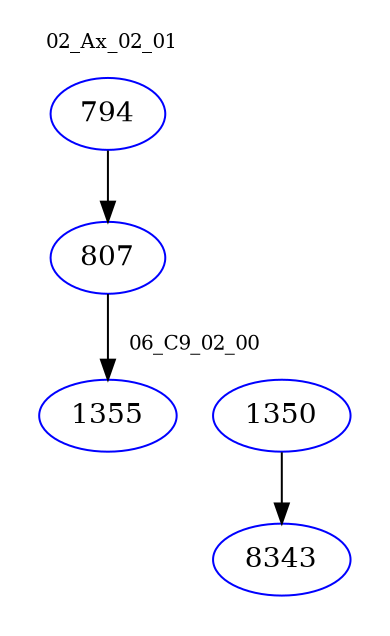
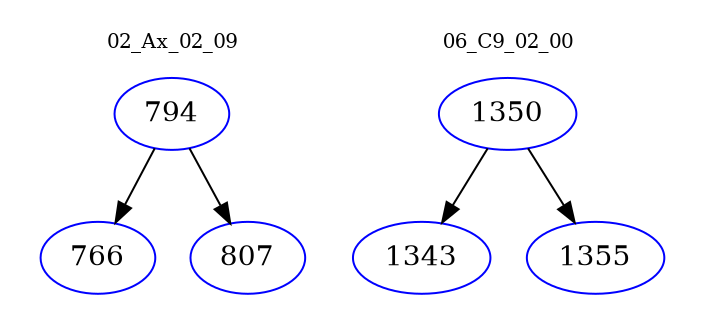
  digraph {
    node [color=blue]
    edge [color=black]
    n1 [label=794]
+   n2 [label=766]
    n3 [label=807]
    n4 [label=1350]
-   n5 [label=8343]
+   n5 [label=1343]
    n6 [label=1355]
    subgraph cluster_1 {
      color=white
      fontsize=10
-     label="02_Ax_02_01"
+     label="02_Ax_02_09"
      n1
+     n2
      n3
    }
    subgraph cluster_2 {
      color=white
      fontsize=10
      label="06_C9_02_00"
      n4
      n5
      n6
    }
+   n1 -> n2
    n1 -> n3
    n4 -> n5
-   n3 -> n6
+   n4 -> n6
  }
